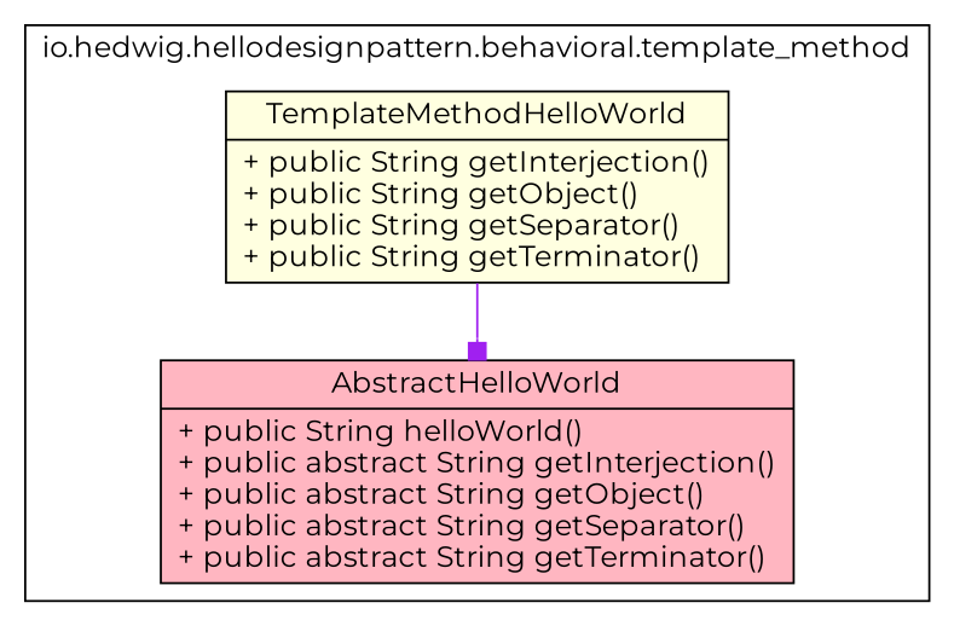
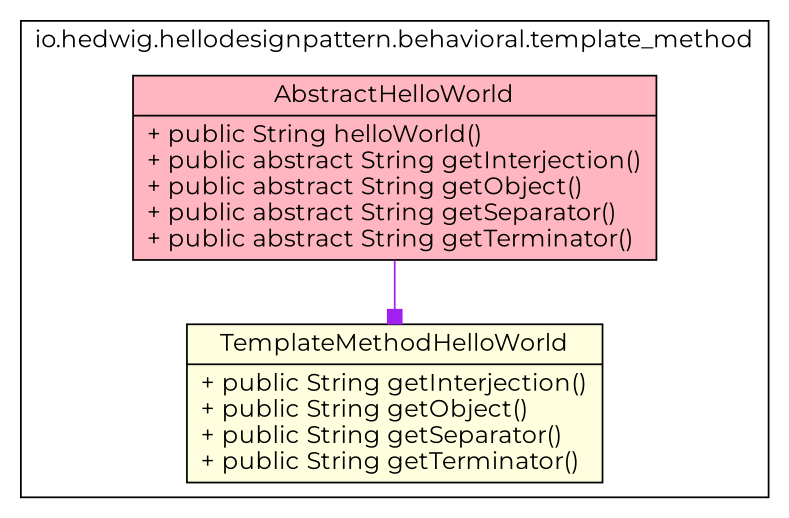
  digraph {
    fontname=Montserrat
    node [shape=record style=filled fontname=Montserrat]
    n1 [label="{AbstractHelloWorld | + public String helloWorld()\l+ public abstract String getInterjection()\l+ public abstract String getObject()\l+ public abstract String getSeparator()\l+ public abstract String getTerminator()\l}" fillcolor=lightpink]
    n2 [label="{TemplateMethodHelloWorld | + public String getInterjection()\l+ public String getObject()\l+ public String getSeparator()\l+ public String getTerminator()\l}" fillcolor=lightyellow]
    subgraph cluster_1 {
      label="io.hedwig.hellodesignpattern.behavioral.template_method"
      n1
      n2
    }
-   n2 -> n1 [arrowhead=box color=purple fontsize=11 fontname=Montserrat]
+   n1 -> n2 [arrowhead=box color=purple fontsize=11 fontname=Montserrat]
  }
